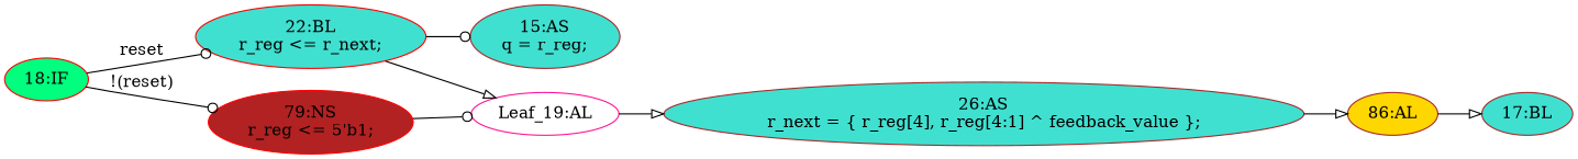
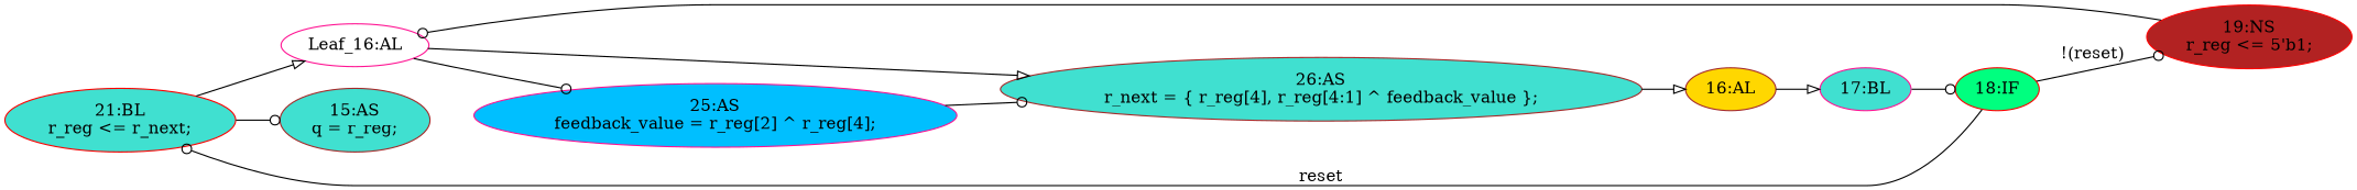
  strict digraph {
    rankdir=LR
    node [color=red fillcolor=turquoise statements="[]" style=filled typ=Assign]
    edge [arrowhead=odot]
-   n1 [ast="<pyverilog.vparser.ast.Block object at 0x7f739d6ce550>" label="22:BL\nr_reg <= r_next;" statements="[<pyverilog.vparser.ast.NonblockingSubstitution object at 0x7f739d731650>]" typ=Block]
-   n2 [color=deeppink def_var="['r_reg']" label="Leaf_19:AL" fillcolor="" statements="" style="" typ=""]
+   n1 [ast="<pyverilog.vparser.ast.Block object at 0x7f739d6ce550>" label="21:BL\nr_reg <= r_next;" statements="[<pyverilog.vparser.ast.NonblockingSubstitution object at 0x7f739d731650>]" typ=Block]
+   n2 [color=deeppink def_var="['r_reg']" label="Leaf_16:AL" fillcolor="" statements="" style="" typ=""]
    n3 [ast="<pyverilog.vparser.ast.Assign object at 0x7f739d6d6750>" color=brown def_var="['q']" label="15:AS\nq = r_reg;" use_var="['r_reg']"]
    n4 [ast="<pyverilog.vparser.ast.Assign object at 0x7f739da9ee50>" color=brown def_var="['r_next']" label="26:AS\nr_next = { r_reg[4], r_reg[4:1] ^ feedback_value };" use_var="['r_reg', 'r_reg', 'feedback_value']"]
-   n6 [ast="<pyverilog.vparser.ast.Always object at 0x7f739d723210>" clk_sens=True color=brown fillcolor=gold label="86:AL" sens="['clk', 'reset']" typ=Always use_var="['reset', 'r_next']"]
-   n7 [ast="<pyverilog.vparser.ast.Block object at 0x7f739d723890>" color=brown label="17:BL" typ=Block]
+   n5 [ast="<pyverilog.vparser.ast.Assign object at 0x7f739d726750>" color=deeppink def_var="['feedback_value']" fillcolor=deepskyblue label="25:AS\nfeedback_value = r_reg[2] ^ r_reg[4];" use_var="['r_reg', 'r_reg']"]
+   n6 [ast="<pyverilog.vparser.ast.Always object at 0x7f739d723210>" clk_sens=True color=brown fillcolor=gold label="16:AL" sens="['clk', 'reset']" typ=Always use_var="['reset', 'r_next']"]
+   n7 [ast="<pyverilog.vparser.ast.Block object at 0x7f739d723890>" color=deeppink label="17:BL" typ=Block]
    n8 [ast="<pyverilog.vparser.ast.IfStatement object at 0x7f739d6cebd0>" fillcolor=springgreen label="18:IF" typ=IfStatement]
-   n9 [ast="<pyverilog.vparser.ast.NonblockingSubstitution object at 0x7f739d6cecd0>" fillcolor=firebrick label="79:NS\nr_reg <= 5'b1;" statements="[<pyverilog.vparser.ast.NonblockingSubstitution object at 0x7f739d6cecd0>]" typ=NonblockingSubstitution]
+   n9 [ast="<pyverilog.vparser.ast.NonblockingSubstitution object at 0x7f739d6cecd0>" fillcolor=firebrick label="19:NS\nr_reg <= 5'b1;" statements="[<pyverilog.vparser.ast.NonblockingSubstitution object at 0x7f739d6cecd0>]" typ=NonblockingSubstitution]
    n1 -> n2 [arrowhead=onormal cond="[]" lineno=None]
    n1 -> n3
    n2 -> n4 [arrowhead=onormal]
+   n2 -> n5
    n4 -> n6 [arrowhead=onormal]
+   n5 -> n4
    n6 -> n7 [arrowhead=onormal cond="[]" lineno=None]
+   n7 -> n8 [cond="[]" lineno=None]
    n8 -> n1 [cond="['reset']" label=reset lineno=18]
    n8 -> n9 [cond="['reset']" label="!(reset)" lineno=18]
    n9 -> n2 [cond="[]" lineno=None]
  }
